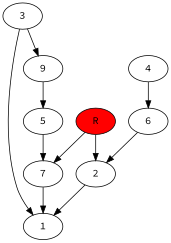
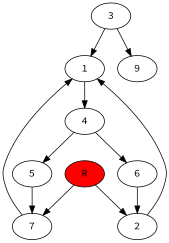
  digraph {
    fontname="Source Code Pro"
    node [fontname="Source Code Pro"]
    edge [fontname="Source Code Pro"]
    1
    4
    3
    9
    5
    6
    2
    7
    R [fillcolor="#ff0000" style=filled]
-   9 -> 5
+   1 -> 4
+   4 -> 5
    4 -> 6
    3 -> 1
    3 -> 9
    5 -> 7
    6 -> 2
    2 -> 1
    7 -> 1
    R -> 2
    R -> 7
  }
